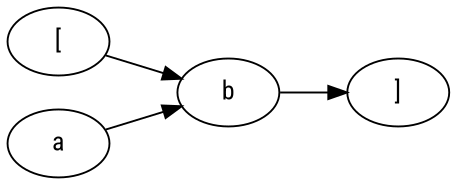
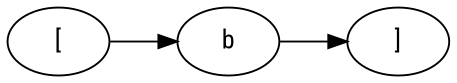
  digraph {
    fontname="Roboto Condensed"
    rankdir=LR
    node [fontname="Roboto Condensed"]
    edge [fontname="Roboto Condensed"]
    n1 [label="["]
    n2 [label=b]
    n3 [label="]"]
-   n4 [label=a]
    n1 -> n2
    n2 -> n3
-   n4 -> n2
  }
